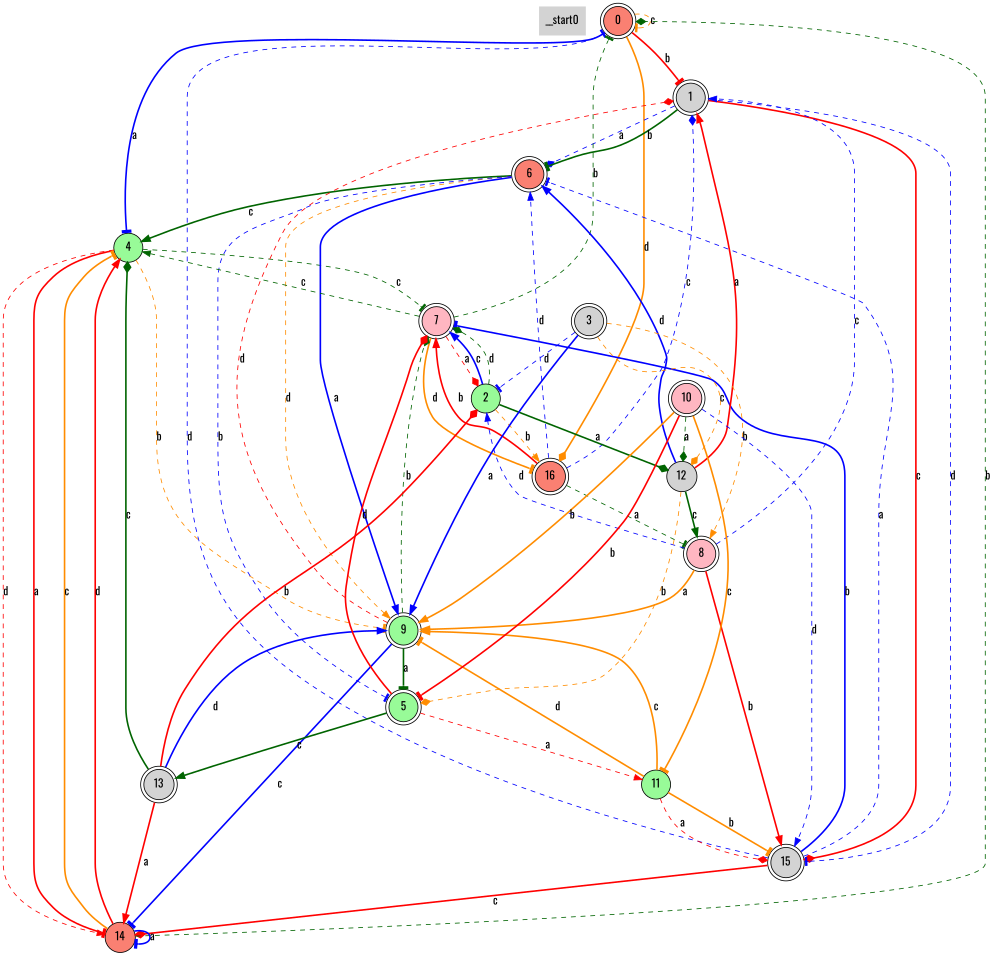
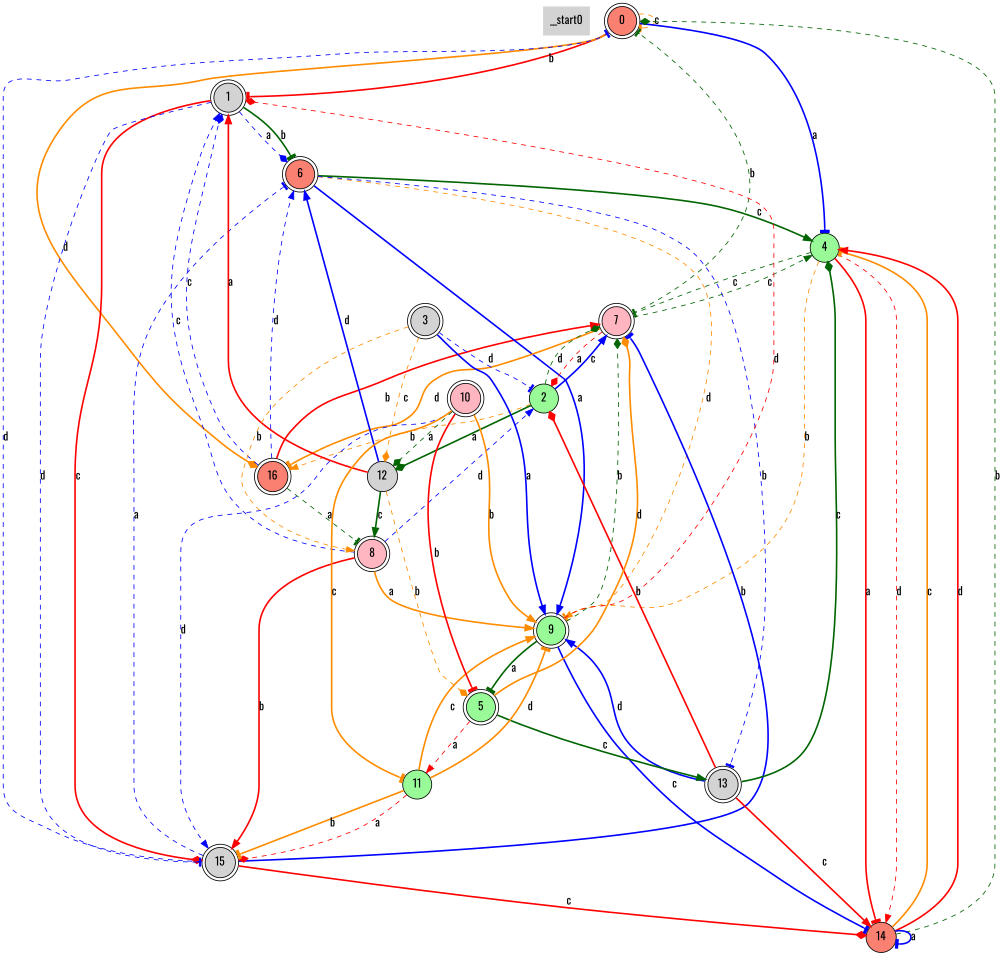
  digraph {
    fontname=Oswald
    rankdir=TB
    node [fillcolor=lightgrey fontname=Oswald shape=doublecircle style="rounded,filled" color=black]
    edge [arrowhead=normal color=blue fontname=Oswald style=bold]
    __start0 [shape=none style=filled color=""]
    n2 [fillcolor=salmon label=0]
    n3 [label=1]
    n4 [fillcolor=palegreen label=4 shape=circle style=filled]
    n5 [fillcolor=salmon label=16]
    n6 [fillcolor=salmon label=6]
    n7 [label=15]
    n8 [fillcolor=lightpink label=7]
    n9 [fillcolor=palegreen label=9]
    n10 [fillcolor=salmon label=14 shape=circle style=filled]
    n11 [fillcolor=lightpink label=8]
    n12 [label=13]
    n13 [fillcolor=palegreen label=2 shape=circle style=filled]
    n14 [label=12 shape=circle style=filled]
    n15 [fillcolor=palegreen label=5]
    n16 [label=3]
    n17 [fillcolor=palegreen label=11 shape=circle style=filled]
    n18 [fillcolor=lightpink label=10]
    n2 -> n2 [arrowhead=tee color=darkorange label=c style=dashed]
    n2 -> n3 [arrowhead=tee color=red label=b]
    n2 -> n4 [arrowhead=tee label=a]
    n2 -> n5 [arrowhead=diamond color=darkorange label=d]
    n3 -> n6 [arrowhead=diamond label=a style=dashed]
    n3 -> n6 [arrowhead=tee color=darkgreen label=b]
    n3 -> n7 [arrowhead=diamond color=red label=c]
    n3 -> n7 [arrowhead=tee label=d style=dashed]
    n4 -> n8 [arrowhead=tee color=darkgreen label=c style=dashed]
    n4 -> n9 [arrowhead=tee color=darkorange label=b style=dashed]
    n4 -> n10 [arrowhead=tee color=red label=a]
    n4 -> n10 [color=red label=d style=dashed]
    n5 -> n3 [arrowhead=diamond label=c style=dashed]
    n5 -> n6 [label=d style=dashed]
    n5 -> n8 [color=red label=b]
    n5 -> n11 [arrowhead=tee color=darkgreen label=a style=dashed]
    n6 -> n4 [color=darkgreen label=c]
    n6 -> n9 [label=a]
    n6 -> n9 [color=darkorange label=d style=dashed]
-   n6 -> n15 [arrowhead=tee label=b style=dashed]
+   n6 -> n12 [arrowhead=tee label=b style=dashed]
    n7 -> n2 [arrowhead=tee label=d style=dashed]
    n7 -> n6 [arrowhead=tee label=a style=dashed]
    n7 -> n8 [arrowhead=tee label=b]
    n7 -> n10 [arrowhead=diamond color=red label=c]
    n8 -> n2 [arrowhead=tee color=darkgreen label=b style=dashed]
    n8 -> n4 [color=darkgreen label=c style=dashed]
    n8 -> n5 [arrowhead=tee color=darkorange label=d]
    n8 -> n13 [arrowhead=diamond color=red label=a style=dashed]
    n9 -> n3 [arrowhead=diamond color=red label=d style=dashed]
    n9 -> n8 [arrowhead=diamond color=darkgreen label=b style=dashed]
    n9 -> n10 [arrowhead=tee label=c]
    n9 -> n15 [arrowhead=tee color=darkgreen label=a]
    n10 -> n2 [arrowhead=diamond color=darkgreen label=b style=dashed]
    n10 -> n4 [arrowhead=tee color=darkorange label=c]
    n10 -> n4 [color=red label=d]
    n10 -> n10 [arrowhead=tee label=a]
    n11 -> n3 [label=c style=dashed]
    n11 -> n7 [color=red label=b]
    n11 -> n9 [color=darkorange label=a]
    n11 -> n13 [label=d style=dashed]
    n12 -> n4 [arrowhead=diamond color=darkgreen label=c]
    n12 -> n9 [label=d]
-   n12 -> n10 [color=red label=a]
+   n12 -> n10 [color=red label=c]
    n12 -> n13 [arrowhead=diamond color=red label=b]
    n13 -> n5 [color=darkorange label=b style=dashed]
    n13 -> n8 [label=c]
    n13 -> n8 [arrowhead=diamond color=darkgreen label=d style=dashed]
    n13 -> n14 [arrowhead=diamond color=darkgreen label=a]
    n14 -> n3 [color=red label=a]
    n14 -> n6 [label=d]
    n14 -> n11 [color=darkgreen label=c]
    n14 -> n15 [arrowhead=diamond color=darkorange label=b style=dashed]
-   n15 -> n8 [arrowhead=diamond color=red label=d]
+   n15 -> n8 [arrowhead=diamond color=darkorange label=d]
    n15 -> n12 [color=darkgreen label=c]
    n15 -> n17 [color=red label=a style=dashed]
    n16 -> n9 [label=a]
    n16 -> n11 [color=darkorange label=b style=dashed]
    n16 -> n13 [arrowhead=tee label=d style=dashed]
    n16 -> n14 [arrowhead=diamond color=darkorange label=c style=dashed]
    n17 -> n7 [arrowhead=diamond color=red label=a style=dashed]
    n17 -> n7 [arrowhead=tee color=darkorange label=b]
    n17 -> n9 [color=darkorange label=c]
    n17 -> n9 [arrowhead=tee color=darkorange label=d]
    n18 -> n7 [label=d style=dashed]
    n18 -> n9 [color=darkorange label=b]
    n18 -> n14 [arrowhead=diamond color=darkgreen label=a style=dashed]
    n18 -> n15 [arrowhead=tee color=red label=b]
    n18 -> n17 [arrowhead=tee color=darkorange label=c]
  }
